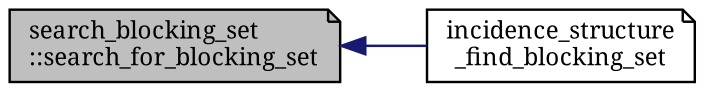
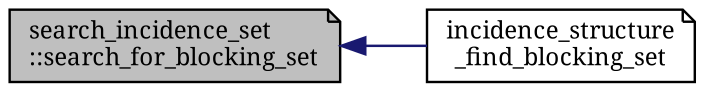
  digraph {
    rankdir=LR
    fontname="Noto Serif"
    node [color=black fontname="Noto Serif" fontsize=10 shape=note style=filled]
-   n1 [fillcolor=grey75 fontcolor=black height=0.2 label="search_blocking_set\l::search_for_blocking_set" width=0.4]
+   n1 [fillcolor=grey75 fontcolor=black height=0.2 label="search_incidence_set\l::search_for_blocking_set" width=0.4]
    n2 [fillcolor=white height=0.2 label="incidence_structure\l_find_blocking_set" width=0.4]
    n1 -> n2 [color=midnightblue dir=back fontname="Noto Serif" fontsize=10 labelfontname=Helvetica labelfontsize=10 style=solid]
  }
